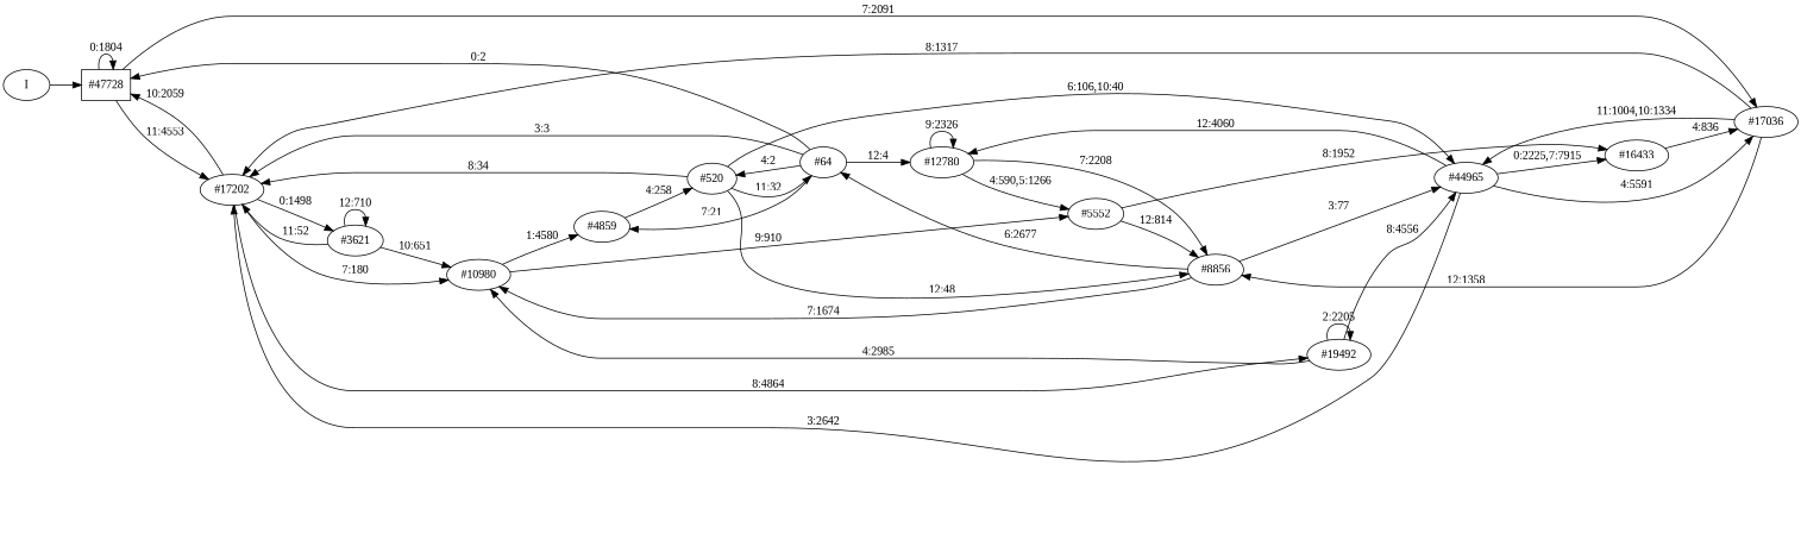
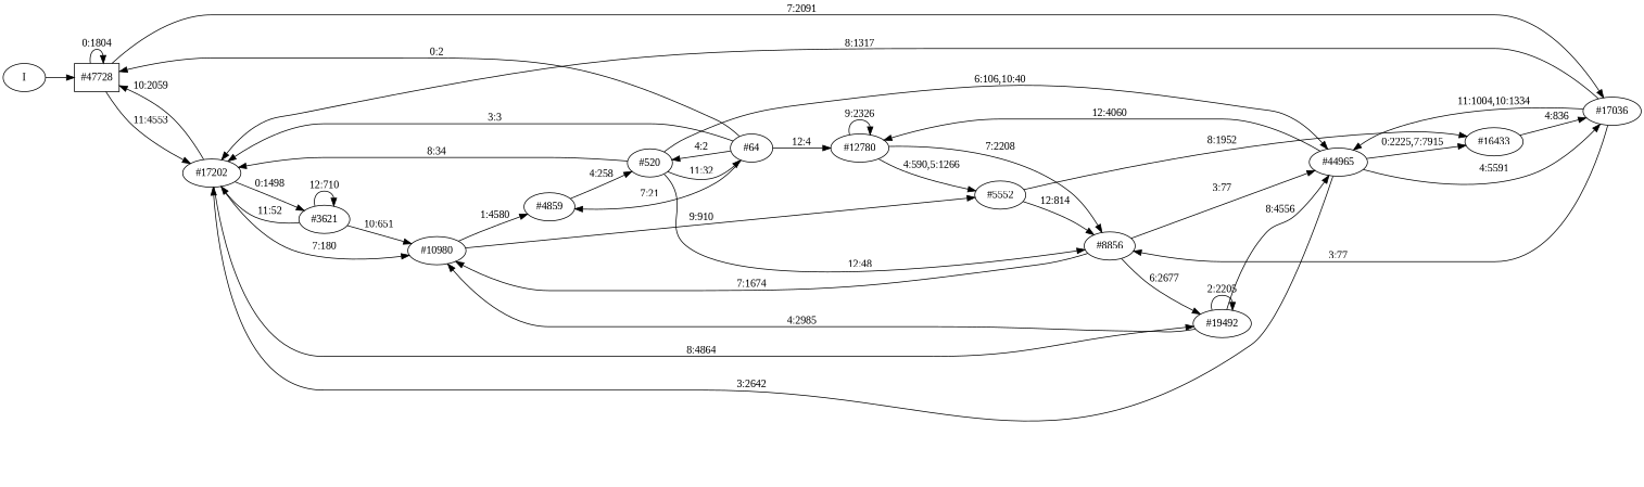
  digraph {
    fontname="Liberation Serif"
    rankdir=LR
    node [fontname="Liberation Serif"]
    edge [fontname="Liberation Serif"]
    n1 [label="#47728" shape=box]
    n2 [label="#17202"]
    n3 [label="#17036"]
    n4 [label="#19492"]
    n5 [label="#10980"]
    n6 [label="#3621"]
    n7 [label="#44965"]
    n8 [label="#8856"]
    I
    n10 [label="#4859"]
    n11 [label="#5552"]
    n12 [label="#16433"]
    n13 [label="#12780"]
    n14 [label="#520"]
    n15 [label="#64"]
    n1 -> n1 [label="0:1804"]
    n1 -> n2 [label="11:4553"]
    n1 -> n3 [label="7:2091"]
    n2 -> n1 [label="10:2059"]
    n2 -> n4 [label="8:4864"]
    n2 -> n5 [label="7:180"]
    n2 -> n6 [label="0:1498"]
    n3 -> n2 [label="8:1317"]
    n3 -> n7 [label="11:1004,10:1334"]
-   n3 -> n8 [label="12:1358"]
+   n3 -> n8 [label="3:77"]
    n4 -> n4 [label="2:2205"]
    n4 -> n5 [label="4:2985"]
    n4 -> n7 [label="8:4556"]
    n5 -> n10 [label="1:4580"]
    n5 -> n11 [label="9:910"]
    n6 -> n2 [label="11:52"]
    n6 -> n5 [label="10:651"]
    n6 -> n6 [label="12:710"]
    n7 -> n2 [label="3:2642"]
    n7 -> n3 [label="4:5591"]
    n7 -> n12 [label="0:2225,7:7915"]
    n7 -> n13 [label="12:4060"]
-   n8 -> n15 [label="6:2677"]
+   n8 -> n4 [label="6:2677"]
    n8 -> n5 [label="7:1674"]
    n8 -> n7 [label="3:77"]
    I -> n1
    n10 -> n14 [label="4:258"]
    n11 -> n8 [label="12:814"]
    n11 -> n12 [label="8:1952"]
    n12 -> n3 [label="4:836"]
    n13 -> n8 [label="7:2208"]
    n13 -> n11 [label="4:590,5:1266"]
    n13 -> n13 [label="9:2326"]
    n14 -> n2 [label="8:34"]
    n14 -> n7 [label="6:106,10:40"]
    n14 -> n8 [label="12:48"]
    n14 -> n15 [label="11:32"]
    n15 -> n1 [label="0:2"]
    n15 -> n2 [label="3:3"]
    n15 -> n10 [label="7:21"]
    n15 -> n13 [label="12:4"]
    n15 -> n14 [label="4:2"]
  }
